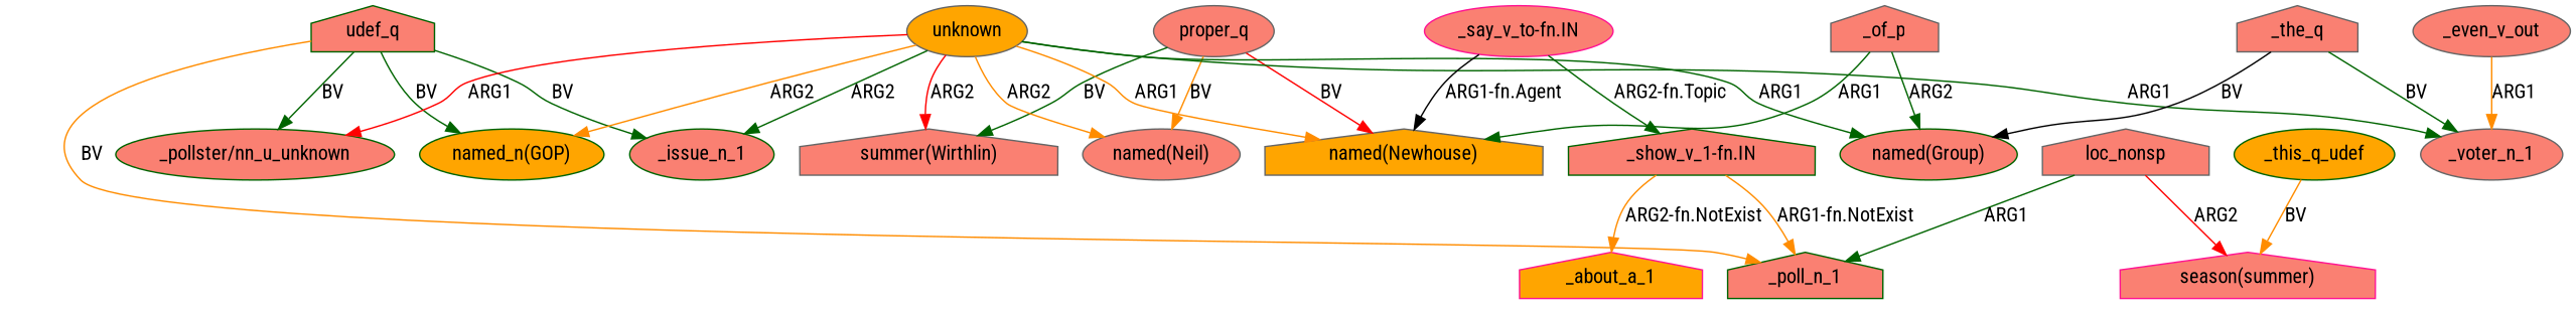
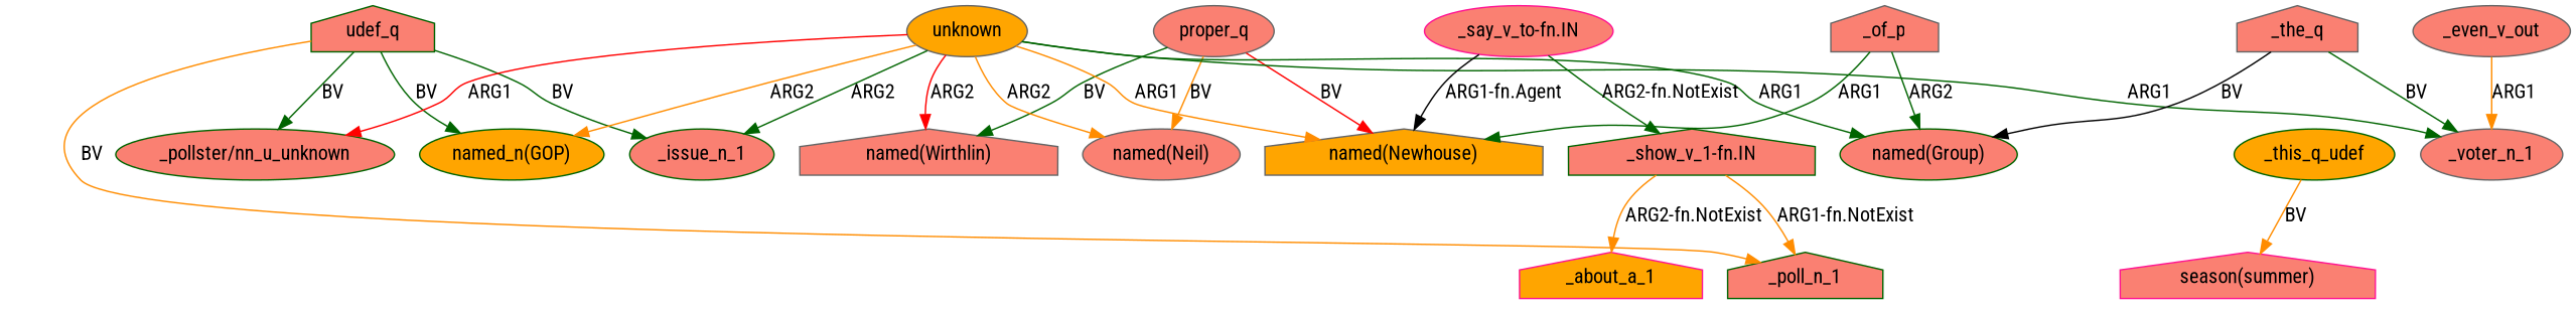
  digraph {
    fontname="Roboto Condensed"
    node [color=gray40 fillcolor=salmon fontname="Roboto Condensed" shape=ellipse style=filled]
    edge [color=darkgreen fontname="Roboto Condensed"]
    _issue_n_1 [color=darkgreen]
    udef_q [color=darkgreen shape=house]
    "_pollster/nn_u_unknown" [color=darkgreen]
    "named_n(GOP)" [color=darkgreen fillcolor=orange]
    _poll_n_1 [color=darkgreen shape=house]
    proper_q
    "named(Neil)"
    "named(Newhouse)" [fillcolor=orange shape=house]
-   "named(Wirthlin)" [shape=house label="summer(Wirthlin)"]
+   "named(Wirthlin)" [shape=house]
    n10 [color=darkgreen fillcolor=orange label=_this_q_udef]
    "season(summer)" [color=deeppink shape=house]
    n12 [fillcolor=orange label=unknown]
    _voter_n_1
    "named(Group)" [color=darkgreen]
    _the_q [shape=house]
    _even_v_out
    _of_p [shape=house]
    "_show_v_1-fn.IN" [color=darkgreen shape=house]
    _about_a_1 [color=deeppink fillcolor=orange shape=house]
    "_say_v_to-fn.IN" [color=deeppink]
-   loc_nonsp [shape=house]
    udef_q -> _issue_n_1 [label=BV]
    udef_q -> "_pollster/nn_u_unknown" [label=BV]
    udef_q -> "named_n(GOP)" [label=BV]
    udef_q -> _poll_n_1 [color=darkorange label=BV]
    proper_q -> "named(Neil)" [color=darkorange label=BV]
    proper_q -> "named(Newhouse)" [color=red label=BV]
    proper_q -> "named(Wirthlin)" [label=BV]
    n10 -> "season(summer)" [color=darkorange label=BV]
    n12 -> _issue_n_1 [label=ARG2]
    n12 -> "_pollster/nn_u_unknown" [color=red label=ARG1]
    n12 -> "named_n(GOP)" [color=darkorange label=ARG2]
    n12 -> "named(Neil)" [color=darkorange label=ARG2]
    n12 -> "named(Newhouse)" [color=darkorange label=ARG1]
    n12 -> "named(Wirthlin)" [color=red label=ARG2]
    n12 -> _voter_n_1 [label=ARG1]
    n12 -> "named(Group)" [label=ARG1]
    _the_q -> _voter_n_1 [label=BV]
    _the_q -> "named(Group)" [color=black label=BV]
    _even_v_out -> _voter_n_1 [color=darkorange label=ARG1]
    _of_p -> "named(Newhouse)" [label=ARG1]
    _of_p -> "named(Group)" [label=ARG2]
    "_show_v_1-fn.IN" -> _poll_n_1 [color=darkorange label="ARG1-fn.NotExist"]
    "_show_v_1-fn.IN" -> _about_a_1 [color=darkorange label="ARG2-fn.NotExist"]
    "_say_v_to-fn.IN" -> "named(Newhouse)" [color=black label="ARG1-fn.Agent"]
-   "_say_v_to-fn.IN" -> "_show_v_1-fn.IN" [label="ARG2-fn.Topic"]
-   loc_nonsp -> _poll_n_1 [label=ARG1]
-   loc_nonsp -> "season(summer)" [color=red label=ARG2]
+   "_say_v_to-fn.IN" -> "_show_v_1-fn.IN" [label="ARG2-fn.NotExist"]
  }
